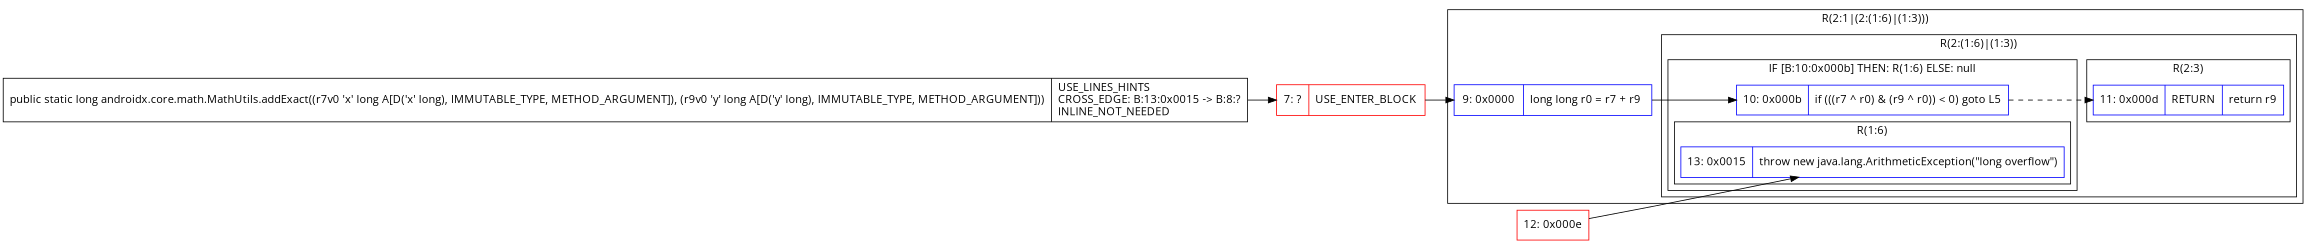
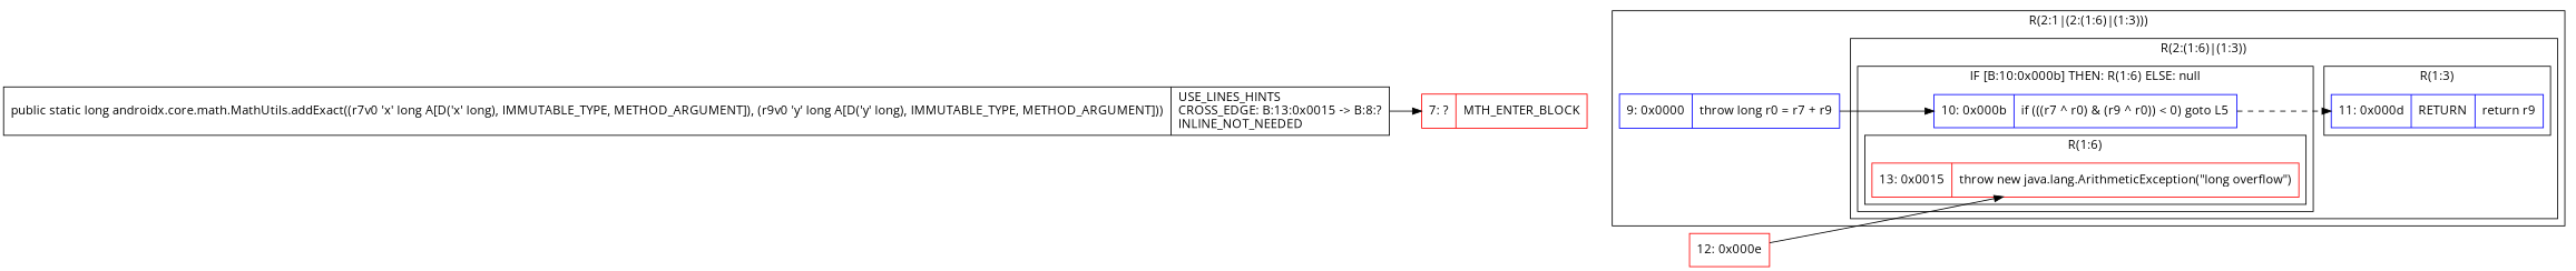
  digraph {
    fontname="Open Sans"
    rankdir=LR
    node [color=blue fontname="Open Sans" shape=record]
    edge [fontname="Open Sans"]
-   n1 [label="{13\:\ 0x0015|throw new java.lang.ArithmeticException(\"long overflow\")\l}"]
+   n1 [color=red label="{13\:\ 0x0015|throw new java.lang.ArithmeticException(\"long overflow\")\l}"]
    n2 [label="{10\:\ 0x000b|if (((r7 ^ r0) & (r9 ^ r0)) \< 0) goto L5\l}"]
    n3 [label="{11\:\ 0x000d|RETURN\l|return r9\l}"]
-   n4 [label="{9\:\ 0x0000|long long r0 = r7 + r9\l}"]
+   n4 [label="{9\:\ 0x0000|throw long r0 = r7 + r9\l}"]
    n5 [color=red label="{12\:\ 0x000e}"]
-   n6 [color=red label="{7\:\ ?|USE_ENTER_BLOCK\l}"]
+   n6 [color=red label="{7\:\ ?|MTH_ENTER_BLOCK\l}"]
    n7 [label="{public static long androidx.core.math.MathUtils.addExact((r7v0 'x' long A[D('x' long), IMMUTABLE_TYPE, METHOD_ARGUMENT]), (r9v0 'y' long A[D('y' long), IMMUTABLE_TYPE, METHOD_ARGUMENT]))  | USE_LINES_HINTS\lCROSS_EDGE: B:13:0x0015 \-\> B:8:?\lINLINE_NOT_NEEDED\l}" color=""]
    subgraph cluster_1 {
      label="R(2:1|(2:(1:6)|(1:3)))"
      n4
      subgraph cluster_2 {
        label="R(2:(1:6)|(1:3))"
        subgraph cluster_3 {
          label="IF [B:10:0x000b] THEN: R(1:6) ELSE: null"
          n2
          subgraph cluster_4 {
            label="R(1:6)"
            n1
          }
        }
        subgraph cluster_5 {
-         label="R(2:3)"
+         label="R(1:3)"
          n3
        }
      }
    }
    n2 -> n3 [style=dashed]
    n4 -> n2
    n5 -> n1
-   n6 -> n4
    n7 -> n6
  }
